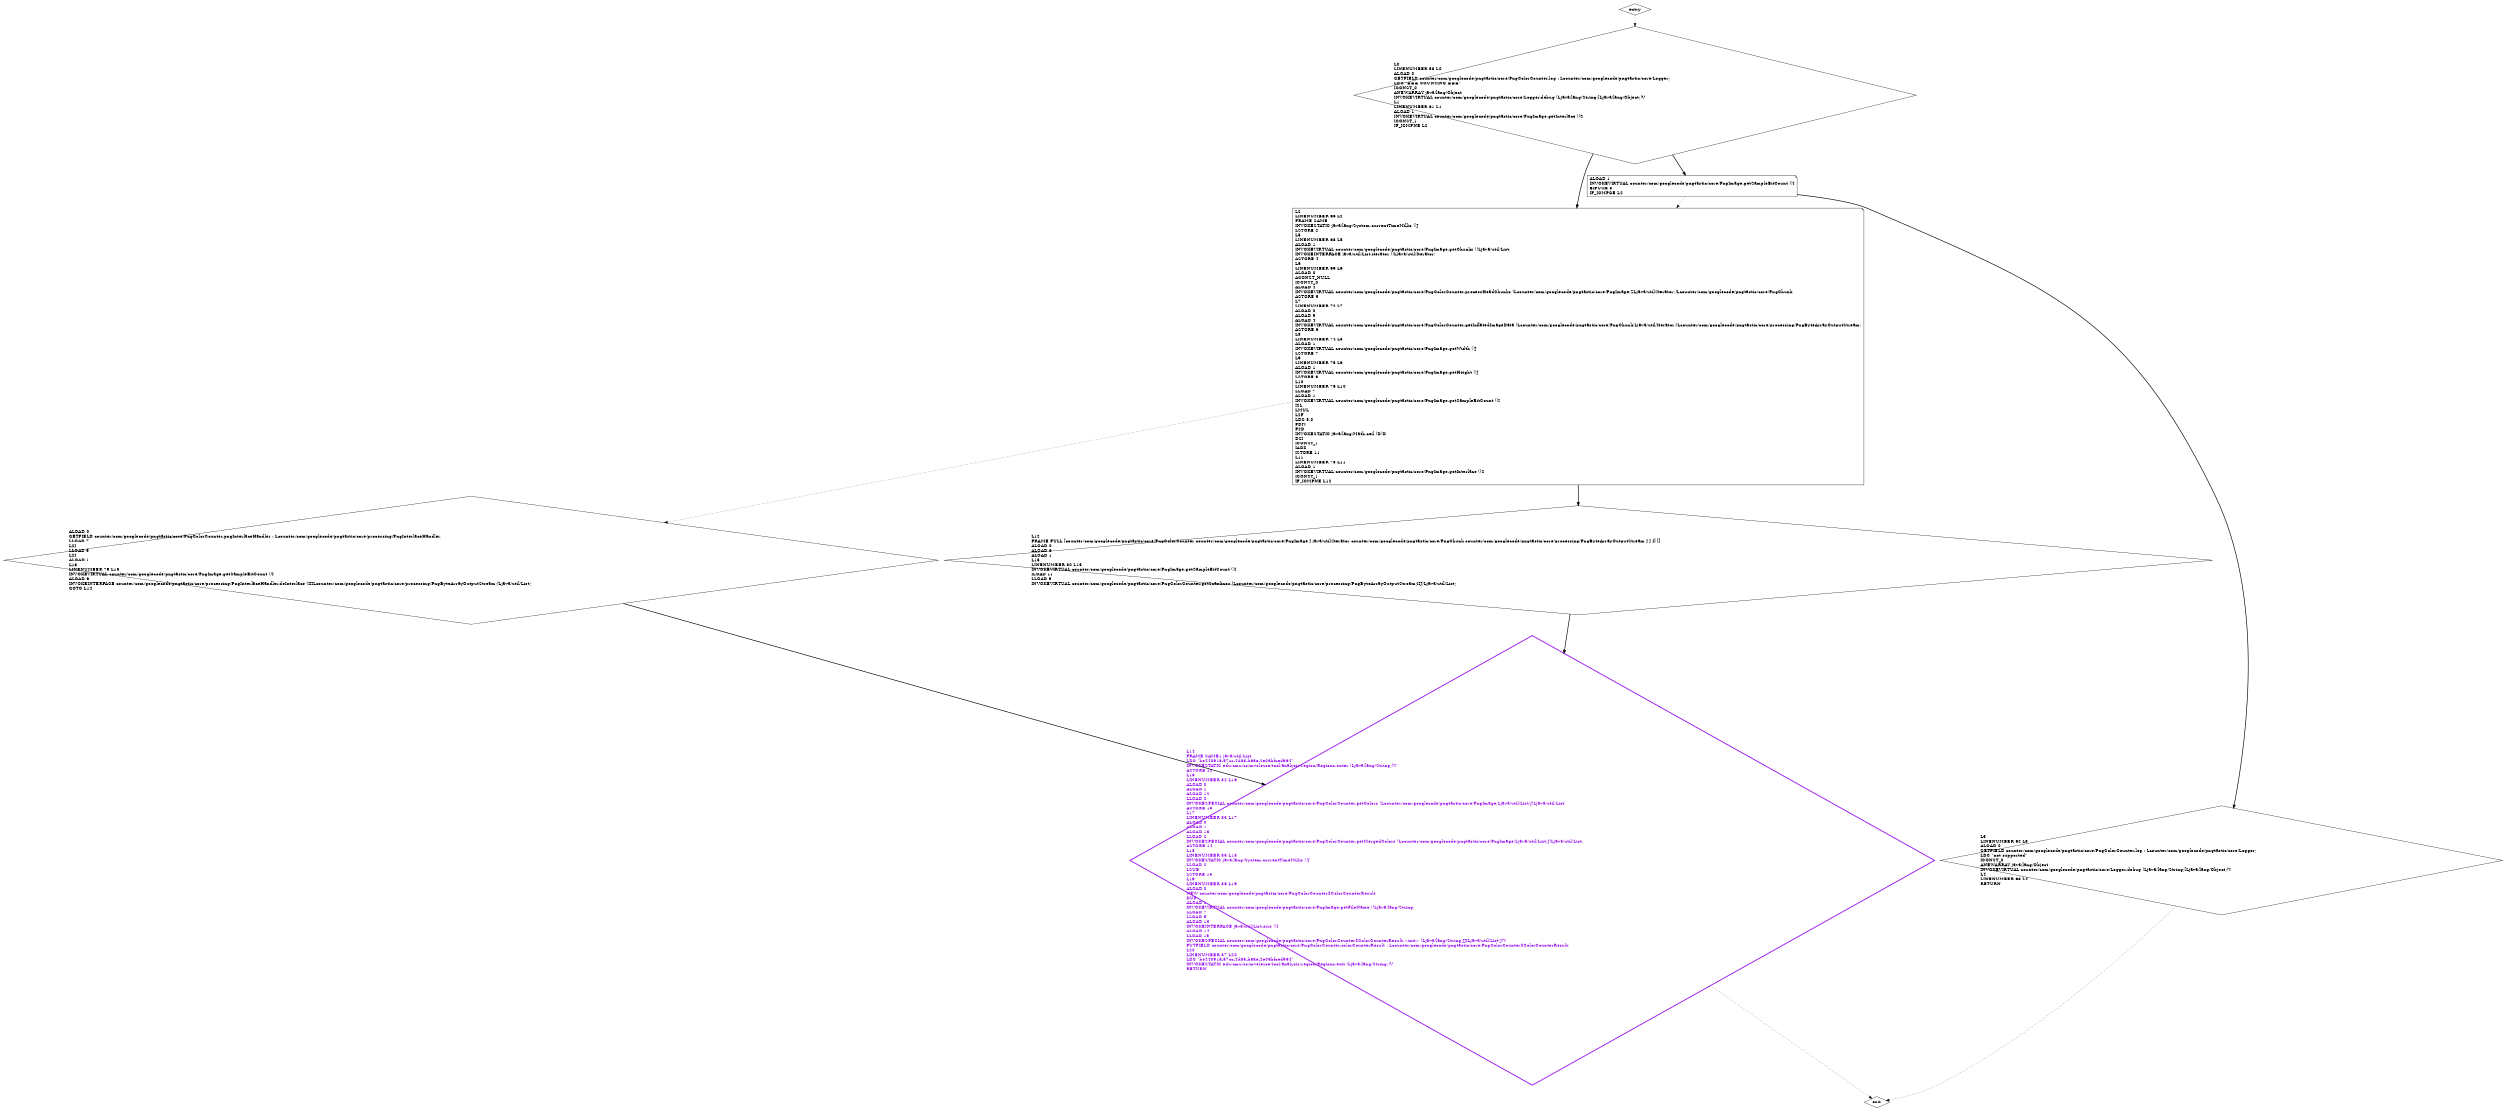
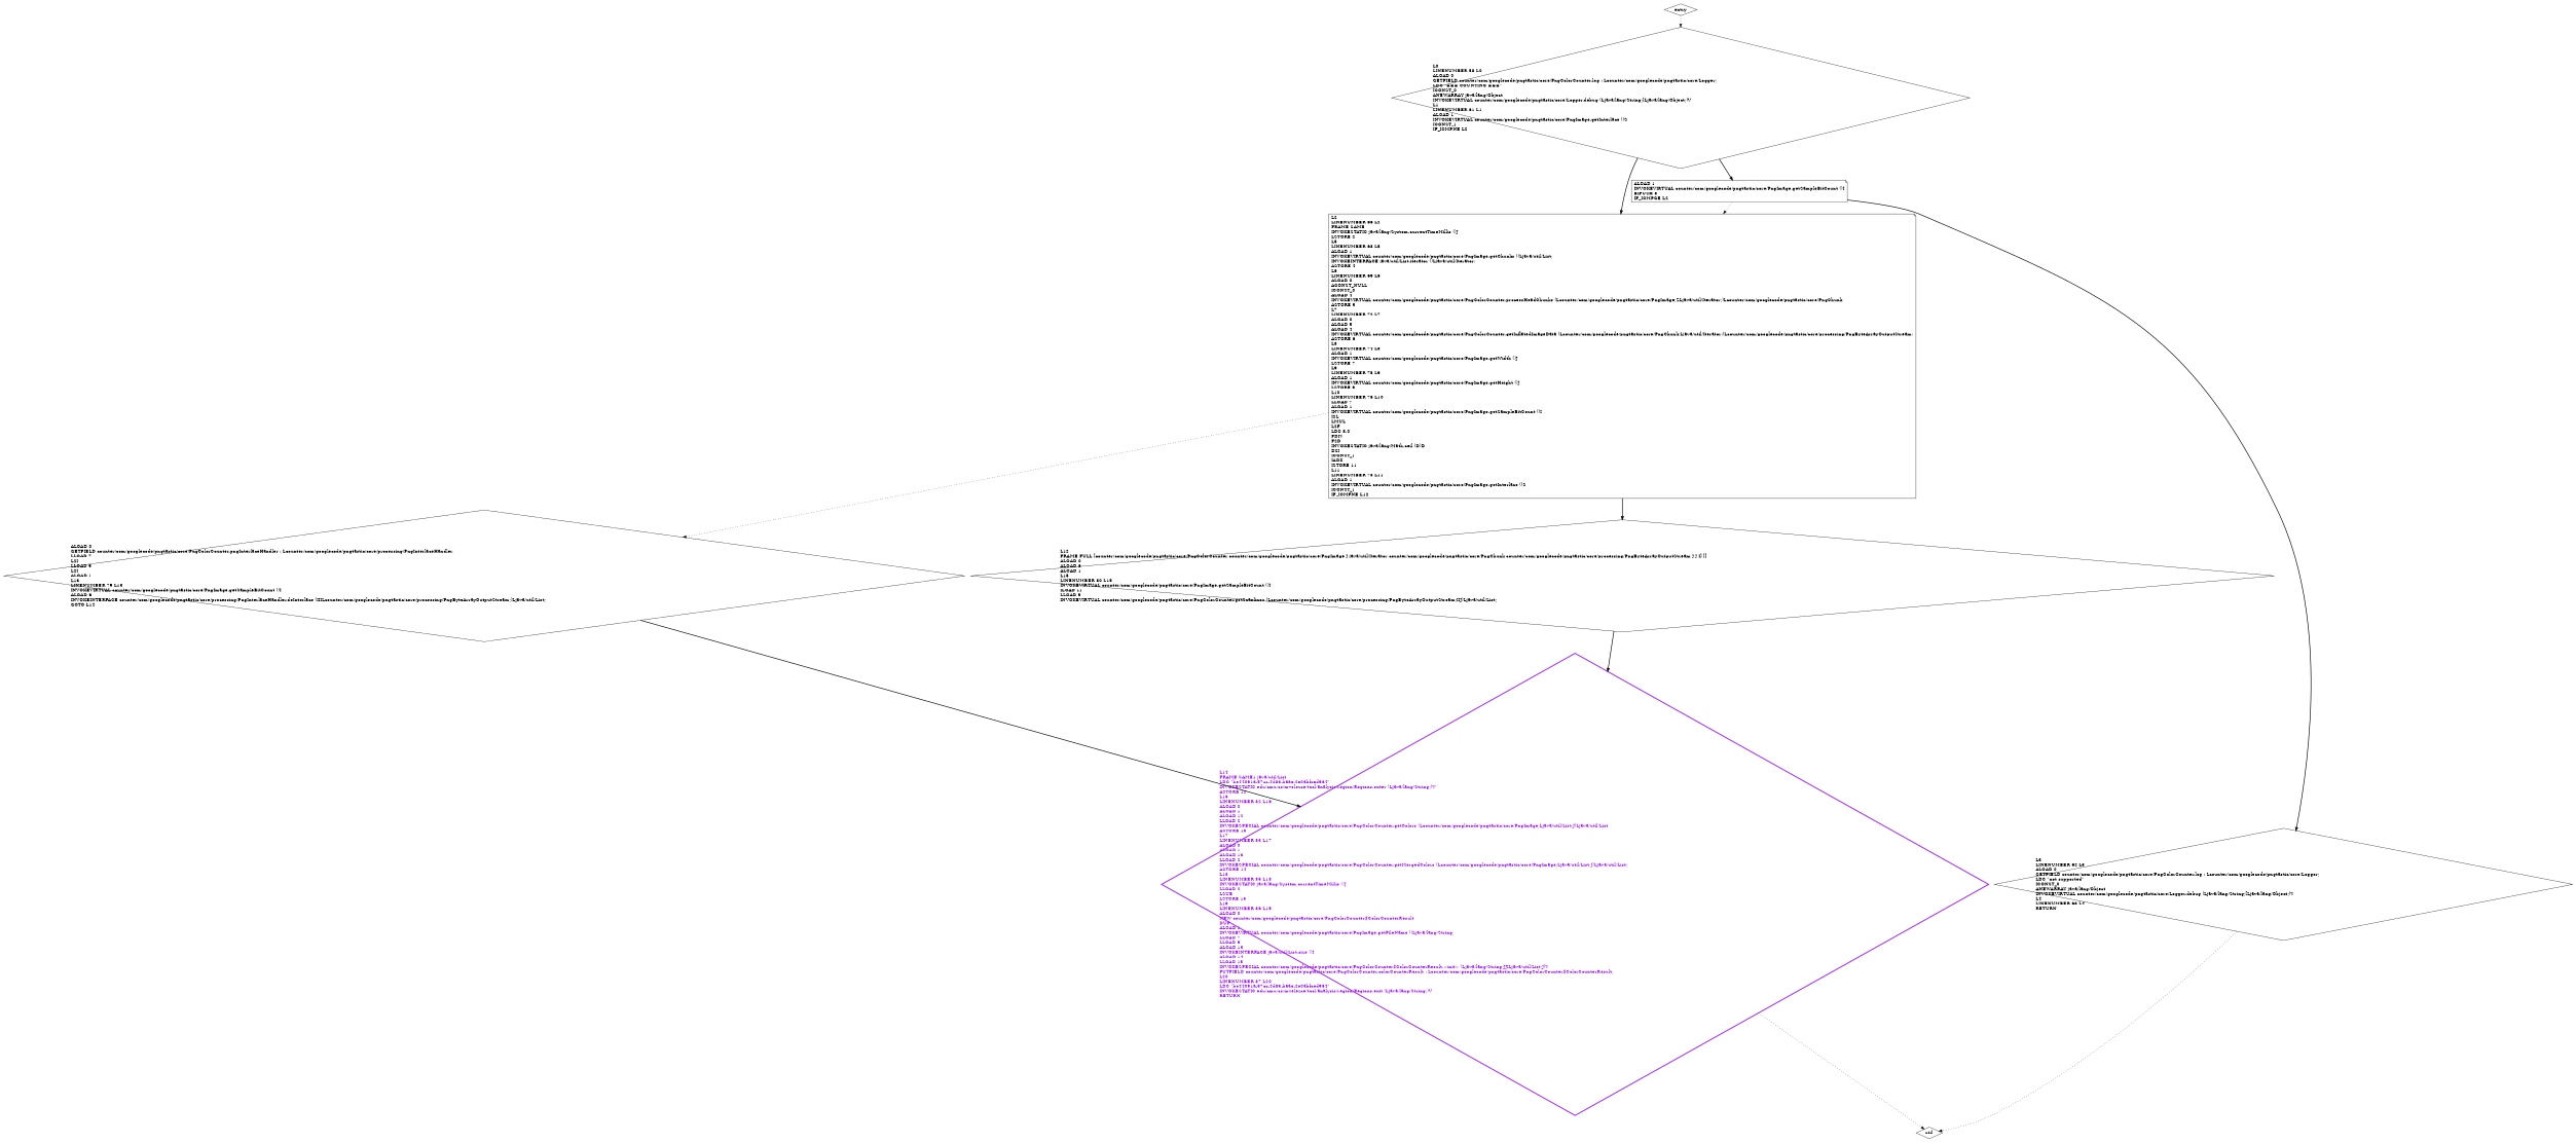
  digraph {
    node [shape=diamond]
    edge [style=bold]
    n1 [label="L0\lLINENUMBER 58 L0\lALOAD 0\lGETFIELD counter/com/googlecode/pngtastic/core/PngColorCounter.log : Lcounter/com/googlecode/pngtastic/core/Logger;\lLDC \"=== COUNTING ===\"\lICONST_0\lANEWARRAY java/lang/Object\lINVOKEVIRTUAL counter/com/googlecode/pngtastic/core/Logger.debug (Ljava/lang/String;[Ljava/lang/Object;)V\lL1\lLINENUMBER 61 L1\lALOAD 1\lINVOKEVIRTUAL counter/com/googlecode/pngtastic/core/PngImage.getInterlace ()S\lICONST_1\lIF_ICMPNE L2\l"]
    n2 [label="ALOAD 1\lINVOKEVIRTUAL counter/com/googlecode/pngtastic/core/PngImage.getSampleBitCount ()I\lBIPUSH 8\lIF_ICMPGE L2\l" shape=note]
    n3 [label="L2\lLINENUMBER 66 L2\lFRAME SAME\lINVOKESTATIC java/lang/System.currentTimeMillis ()J\lLSTORE 2\lL5\lLINENUMBER 68 L5\lALOAD 1\lINVOKEVIRTUAL counter/com/googlecode/pngtastic/core/PngImage.getChunks ()Ljava/util/List;\lINVOKEINTERFACE java/util/List.iterator ()Ljava/util/Iterator;\lASTORE 4\lL6\lLINENUMBER 69 L6\lALOAD 0\lACONST_NULL\lICONST_0\lALOAD 4\lINVOKEVIRTUAL counter/com/googlecode/pngtastic/core/PngColorCounter.processHeadChunks (Lcounter/com/googlecode/pngtastic/core/PngImage;ZLjava/util/Iterator;)Lcounter/com/googlecode/pngtastic/core/PngChunk;\lASTORE 5\lL7\lLINENUMBER 72 L7\lALOAD 0\lALOAD 5\lALOAD 4\lINVOKEVIRTUAL counter/com/googlecode/pngtastic/core/PngColorCounter.getInflatedImageData (Lcounter/com/googlecode/pngtastic/core/PngChunk;Ljava/util/Iterator;)Lcounter/com/googlecode/pngtastic/core/processing/PngByteArrayOutputStream;\lASTORE 6\lL8\lLINENUMBER 74 L8\lALOAD 1\lINVOKEVIRTUAL counter/com/googlecode/pngtastic/core/PngImage.getWidth ()J\lLSTORE 7\lL9\lLINENUMBER 75 L9\lALOAD 1\lINVOKEVIRTUAL counter/com/googlecode/pngtastic/core/PngImage.getHeight ()J\lLSTORE 9\lL10\lLINENUMBER 76 L10\lLLOAD 7\lALOAD 1\lINVOKEVIRTUAL counter/com/googlecode/pngtastic/core/PngImage.getSampleBitCount ()I\lI2L\lLMUL\lL2F\lLDC 8.0\lFDIV\lF2D\lINVOKESTATIC java/lang/Math.ceil (D)D\lD2I\lICONST_1\lIADD\lISTORE 11\lL11\lLINENUMBER 78 L11\lALOAD 1\lINVOKEVIRTUAL counter/com/googlecode/pngtastic/core/PngImage.getInterlace ()S\lICONST_1\lIF_ICMPNE L12\l" shape=note]
    n4 [label="ALOAD 0\lGETFIELD counter/com/googlecode/pngtastic/core/PngColorCounter.pngInterlaceHandler : Lcounter/com/googlecode/pngtastic/core/processing/PngInterlaceHandler;\lLLOAD 7\lL2I\lLLOAD 9\lL2I\lALOAD 1\lL13\lLINENUMBER 79 L13\lINVOKEVIRTUAL counter/com/googlecode/pngtastic/core/PngImage.getSampleBitCount ()I\lALOAD 6\lINVOKEINTERFACE counter/com/googlecode/pngtastic/core/processing/PngInterlaceHandler.deInterlace (IIILcounter/com/googlecode/pngtastic/core/processing/PngByteArrayOutputStream;)Ljava/util/List;\lGOTO L14\l"]
    n5 [color=purple fontcolor=purple label="L14\lFRAME SAME1 java/util/List\lLDC \"be44091a-57cc-4d83-baae-2e0abfced964\"\lINVOKESTATIC edu/cmu/cs/mvelezce/tool/analysis/region/Regions.enter (Ljava/lang/String;)V\lASTORE 12\lL16\lLINENUMBER 82 L16\lALOAD 0\lALOAD 1\lALOAD 12\lLLOAD 2\lINVOKESPECIAL counter/com/googlecode/pngtastic/core/PngColorCounter.getColors (Lcounter/com/googlecode/pngtastic/core/PngImage;Ljava/util/List;J)Ljava/util/List;\lASTORE 13\lL17\lLINENUMBER 83 L17\lALOAD 0\lALOAD 1\lALOAD 13\lLLOAD 2\lINVOKESPECIAL counter/com/googlecode/pngtastic/core/PngColorCounter.getMergedColors (Lcounter/com/googlecode/pngtastic/core/PngImage;Ljava/util/List;J)Ljava/util/List;\lASTORE 14\lL18\lLINENUMBER 85 L18\lINVOKESTATIC java/lang/System.currentTimeMillis ()J\lLLOAD 2\lLSUB\lLSTORE 15\lL19\lLINENUMBER 86 L19\lALOAD 0\lNEW counter/com/googlecode/pngtastic/core/PngColorCounter$ColorCounterResult\lDUP\lALOAD 1\lINVOKEVIRTUAL counter/com/googlecode/pngtastic/core/PngImage.getFileName ()Ljava/lang/String;\lLLOAD 7\lLLOAD 9\lALOAD 13\lINVOKEINTERFACE java/util/List.size ()I\lALOAD 14\lLLOAD 15\lINVOKESPECIAL counter/com/googlecode/pngtastic/core/PngColorCounter$ColorCounterResult.\<init\> (Ljava/lang/String;JJILjava/util/List;J)V\lPUTFIELD counter/com/googlecode/pngtastic/core/PngColorCounter.colorCounterResult : Lcounter/com/googlecode/pngtastic/core/PngColorCounter$ColorCounterResult;\lL20\lLINENUMBER 87 L20\lLDC \"be44091a-57cc-4d83-baae-2e0abfced964\"\lINVOKESTATIC edu/cmu/cs/mvelezce/tool/analysis/region/Regions.exit (Ljava/lang/String;)V\lRETURN\l" penwidth=3]
    n6 [label="L3\lLINENUMBER 62 L3\lALOAD 0\lGETFIELD counter/com/googlecode/pngtastic/core/PngColorCounter.log : Lcounter/com/googlecode/pngtastic/core/Logger;\lLDC \"not supported\"\lICONST_0\lANEWARRAY java/lang/Object\lINVOKEVIRTUAL counter/com/googlecode/pngtastic/core/Logger.debug (Ljava/lang/String;[Ljava/lang/Object;)V\lL4\lLINENUMBER 63 L4\lRETURN\l"]
-   exit
+   exit [label=util]
    n8 [label="L12\lFRAME FULL [counter/com/googlecode/pngtastic/core/PngColorCounter counter/com/googlecode/pngtastic/core/PngImage J java/util/Iterator counter/com/googlecode/pngtastic/core/PngChunk counter/com/googlecode/pngtastic/core/processing/PngByteArrayOutputStream J J I] []\lALOAD 0\lALOAD 6\lALOAD 1\lL15\lLINENUMBER 80 L15\lINVOKEVIRTUAL counter/com/googlecode/pngtastic/core/PngImage.getSampleBitCount ()I\lILOAD 11\lLLOAD 9\lINVOKEVIRTUAL counter/com/googlecode/pngtastic/core/PngColorCounter.getScanlines (Lcounter/com/googlecode/pngtastic/core/processing/PngByteArrayOutputStream;IIJ)Ljava/util/List;\l"]
    entry
    n1 -> n2
    n1 -> n3
    n2 -> n3 [style=dotted]
    n2 -> n6
    n3 -> n4 [style=dotted]
    n3 -> n8
    n4 -> n5
    n5 -> exit [style=dotted]
    n6 -> exit [style=dotted]
    n8 -> n5
    entry -> n1 [style=dotted]
  }
